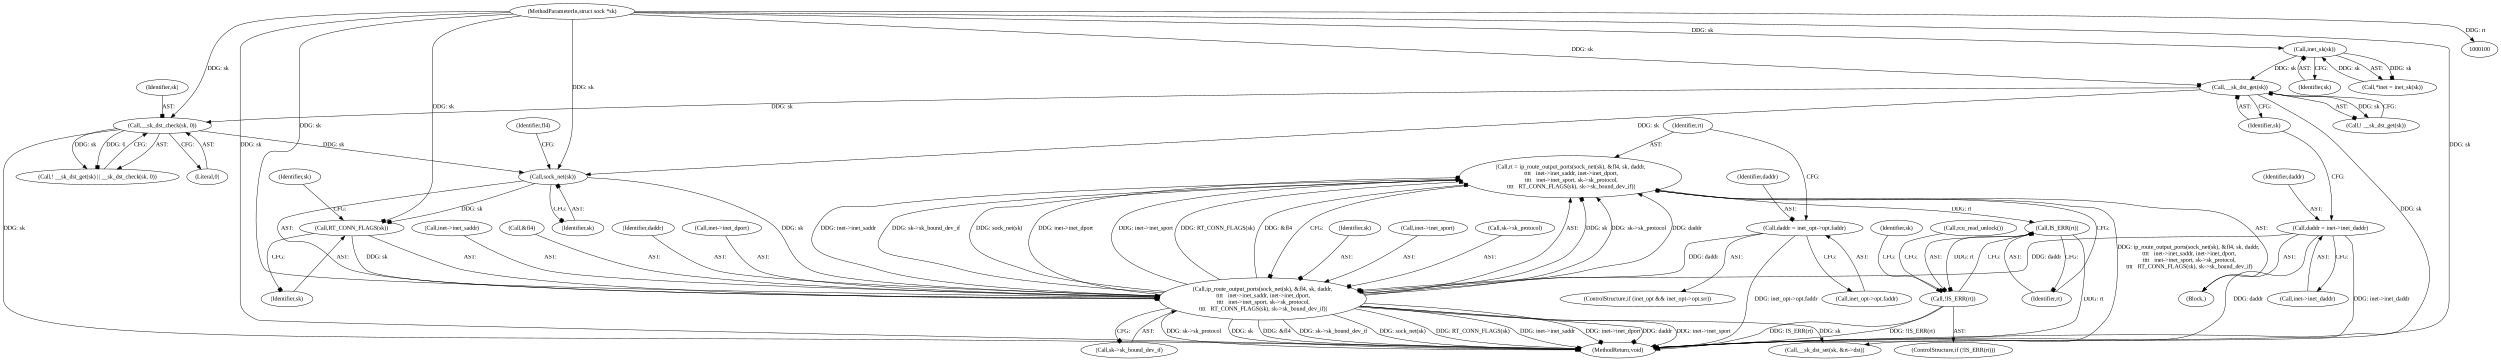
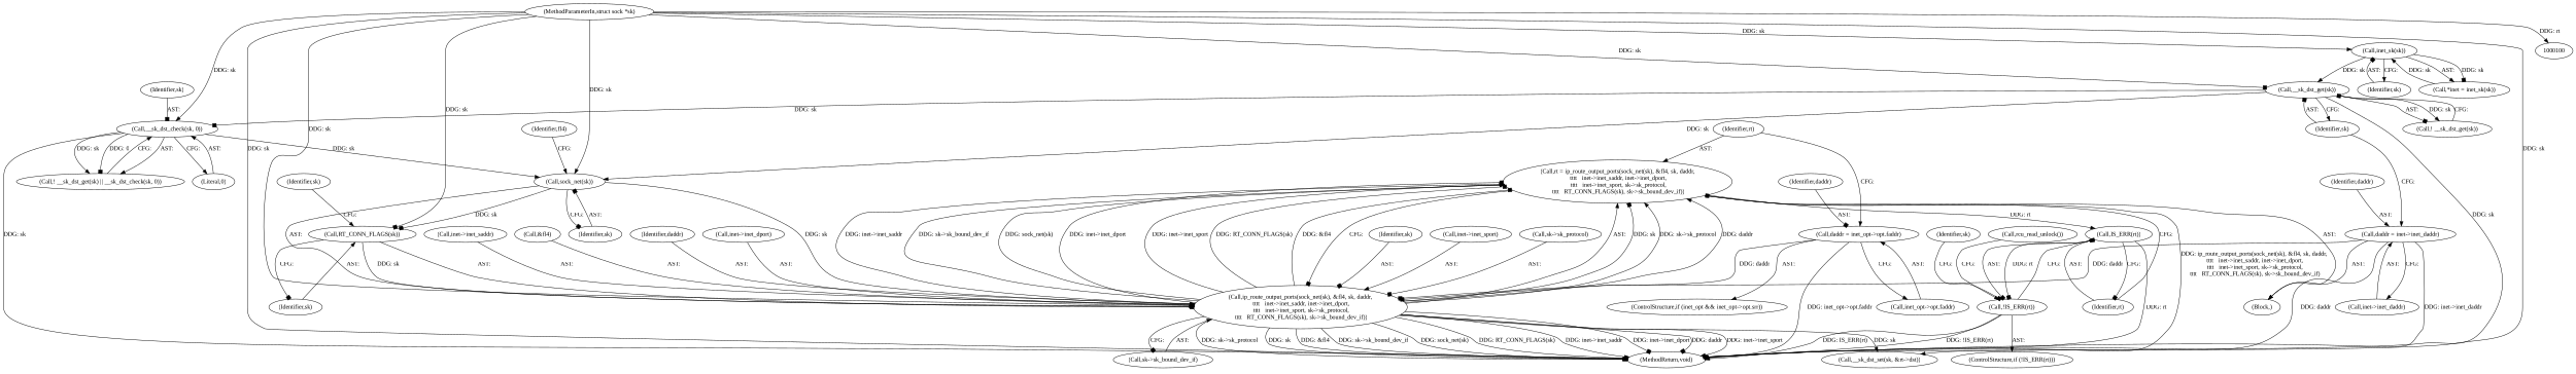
  digraph {
    fontname="Liberation Serif"
    node [fontname="Liberation Serif"]
    edge [arrowhead=normal fontname="Liberation Serif"]
    n1 [label="(Call,rt = ip_route_output_ports(sock_net(sk), &fl4, sk, daddr,\n \t\t\t\t   inet->inet_saddr, inet->inet_dport,\n \t\t\t\t   inet->inet_sport, sk->sk_protocol,\n \t\t\t\t   RT_CONN_FLAGS(sk), sk->sk_bound_dev_if))"]
    n2 [label="(Call,ip_route_output_ports(sock_net(sk), &fl4, sk, daddr,\n \t\t\t\t   inet->inet_saddr, inet->inet_dport,\n \t\t\t\t   inet->inet_sport, sk->sk_protocol,\n \t\t\t\t   RT_CONN_FLAGS(sk), sk->sk_bound_dev_if))"]
    n3 [label="(Call,IS_ERR(rt))"]
    n4 [label="(MethodReturn,void)"]
    n5 [label="(Block,)"]
    n6 [label="(Call,__sk_dst_set(sk, &rt->dst))"]
    n7 [label="(Call,sk->sk_bound_dev_if)"]
    n8 [label="(Call,!IS_ERR(rt))"]
    n9 [label="(Identifier,rt)"]
    n10 [label="(Call,sock_net(sk))"]
    n11 [label="(Call,RT_CONN_FLAGS(sk))"]
    n12 [label="(Identifier,sk)"]
    n13 [label="(Identifier,sk)"]
    n14 [label="(Call,__sk_dst_check(sk, 0))"]
    n15 [label="(Literal,0)"]
    n16 [label="(Call,! __sk_dst_get(sk) || __sk_dst_check(sk, 0))"]
    n17 [label="(Call,__sk_dst_get(sk))"]
    n18 [label="(Call,! __sk_dst_get(sk))"]
    n19 [label="(Identifier,sk)"]
    n20 [label="(Call,daddr = inet->inet_daddr)"]
    n21 [label="(Call,inet_sk(sk))"]
    n22 [label="(Identifier,sk)"]
    n23 [label="(Call,*inet = inet_sk(sk))"]
    n24 [label="(MethodParameterIn,struct sock *sk)"]
    1000100
    n26 [label="(Call,daddr = inet_opt->opt.faddr)"]
    n27 [label="(Call,inet_opt->opt.faddr)"]
    n28 [label="(ControlStructure,if (inet_opt && inet_opt->opt.srr))"]
    n29 [label="(Call,inet->inet_daddr)"]
    n30 [label="(ControlStructure,if (!IS_ERR(rt)))"]
    n31 [label="(Identifier,sk)"]
    n32 [label="(Identifier,sk)"]
    n33 [label="(Identifier,daddr)"]
    n34 [label="(Identifier,sk)"]
    n35 [label="(Call,inet->inet_sport)"]
    n36 [label="(Call,sk->sk_protocol)"]
    n37 [label="(Call,rcu_read_unlock())"]
    n38 [label="(Identifier,daddr)"]
    n39 [label="(Call,inet->inet_saddr)"]
    n40 [label="(Call,&fl4)"]
    n41 [label="(Identifier,daddr)"]
    n42 [label="(Identifier,rt)"]
    n43 [label="(Identifier,sk)"]
    n44 [label="(Identifier,fl4)"]
    n45 [label="(Call,inet->inet_dport)"]
    n1 -> n2 [arrowhead=box label="CFG: "]
    n1 -> n3 [label="DDG: rt"]
    n1 -> n4 [label="DDG: ip_route_output_ports(sock_net(sk), &fl4, sk, daddr,\n \t\t\t\t   inet->inet_saddr, inet->inet_dport,\n \t\t\t\t   inet->inet_sport, sk->sk_protocol,\n \t\t\t\t   RT_CONN_FLAGS(sk), sk->sk_bound_dev_if)"]
    n1 -> n5 [label="AST: "]
    n2 -> n1 [label="AST: "]
    n2 -> n1 [arrowhead=box label="DDG: &fl4"]
    n2 -> n1 [arrowhead=box label="DDG: sk"]
    n2 -> n1 [label="DDG: sk->sk_protocol"]
    n2 -> n1 [label="DDG: daddr"]
    n2 -> n1 [arrowhead=box label="DDG: RT_CONN_FLAGS(sk)"]
    n2 -> n1 [label="DDG: inet->inet_saddr"]
    n2 -> n1 [label="DDG: sk->sk_bound_dev_if"]
    n2 -> n1 [label="DDG: sock_net(sk)"]
    n2 -> n1 [arrowhead=box label="DDG: inet->inet_dport"]
    n2 -> n1 [label="DDG: inet->inet_sport"]
    n2 -> n4 [label="DDG: sock_net(sk)"]
    n2 -> n4 [arrowhead=box label="DDG: RT_CONN_FLAGS(sk)"]
    n2 -> n4 [label="DDG: inet->inet_saddr"]
    n2 -> n4 [arrowhead=box label="DDG: inet->inet_dport"]
    n2 -> n4 [arrowhead=box label="DDG: daddr"]
    n2 -> n4 [label="DDG: inet->inet_sport"]
    n2 -> n4 [label="DDG: sk->sk_protocol"]
    n2 -> n4 [label="DDG: sk"]
    n2 -> n4 [arrowhead=box label="DDG: &fl4"]
    n2 -> n4 [arrowhead=box label="DDG: sk->sk_bound_dev_if"]
    n2 -> n6 [label="DDG: sk"]
    n2 -> n7 [arrowhead=box label="CFG: "]
    n3 -> n4 [label="DDG: rt"]
    n3 -> n8 [arrowhead=box label="AST: "]
    n3 -> n8 [arrowhead=box label="DDG: rt"]
    n3 -> n9 [arrowhead=box label="CFG: "]
    n7 -> n2 [label="AST: "]
    n8 -> n3 [arrowhead=box label="CFG: "]
    n8 -> n4 [label="DDG: IS_ERR(rt)"]
    n8 -> n4 [label="DDG: !IS_ERR(rt)"]
    n8 -> n30 [label="AST: "]
    n9 -> n1 [arrowhead=box label="CFG: "]
    n9 -> n3 [label="AST: "]
    n10 -> n2 [label="AST: "]
    n10 -> n2 [label="DDG: sk"]
    n10 -> n11 [arrowhead=box label="DDG: sk"]
    n10 -> n12 [arrowhead=box label="CFG: "]
    n11 -> n2 [arrowhead=box label="AST: "]
    n11 -> n2 [arrowhead=box label="DDG: sk"]
    n11 -> n13 [arrowhead=box label="CFG: "]
    n12 -> n10 [arrowhead=box label="AST: "]
    n13 -> n11 [label="AST: "]
    n14 -> n4 [label="DDG: sk"]
    n14 -> n10 [label="DDG: sk"]
    n14 -> n15 [label="CFG: "]
    n14 -> n16 [label="AST: "]
    n14 -> n16 [label="DDG: sk"]
    n14 -> n16 [arrowhead=box label="DDG: 0"]
    n15 -> n14 [label="AST: "]
    n16 -> n14 [label="CFG: "]
    n17 -> n4 [label="DDG: sk"]
    n17 -> n10 [label="DDG: sk"]
-   n17 -> n14 [label="DDG: sk"]
+   n17 -> n14 [arrowhead=box label="DDG: sk"]
    n17 -> n18 [arrowhead=box label="AST: "]
    n17 -> n18 [label="DDG: sk"]
    n17 -> n19 [label="CFG: "]
    n18 -> n17 [arrowhead=box label="CFG: "]
    n19 -> n17 [arrowhead=box label="AST: "]
    n19 -> n20 [label="CFG: "]
    n20 -> n2 [arrowhead=box label="DDG: daddr"]
    n20 -> n4 [arrowhead=box label="DDG: inet->inet_daddr"]
    n20 -> n4 [label="DDG: daddr"]
    n20 -> n5 [label="AST: "]
    n20 -> n29 [label="CFG: "]
    n21 -> n17 [label="DDG: sk"]
    n21 -> n22 [label="CFG: "]
    n21 -> n23 [label="AST: "]
    n21 -> n23 [arrowhead=box label="DDG: sk"]
    n22 -> n21 [arrowhead=box label="AST: "]
    n23 -> n21 [label="DDG: sk"]
    n24 -> n2 [arrowhead=box label="DDG: sk"]
    n24 -> n4 [label="DDG: sk"]
    n24 -> n6 [label="DDG: sk"]
    n24 -> n10 [label="DDG: sk"]
    n24 -> n11 [arrowhead=box label="DDG: sk"]
    n24 -> n14 [label="DDG: sk"]
    n24 -> n17 [arrowhead=box label="DDG: sk"]
    n24 -> n21 [label="DDG: sk"]
    n24 -> 1000100 [label="DDG: rt"]
    n26 -> n2 [arrowhead=box label="DDG: daddr"]
    n26 -> n4 [arrowhead=box label="DDG: inet_opt->opt.faddr"]
    n26 -> n27 [label="CFG: "]
    n26 -> n28 [label="AST: "]
    n27 -> n26 [label="AST: "]
    n29 -> n20 [label="AST: "]
    n31 -> n14 [arrowhead=box label="AST: "]
    n32 -> n11 [label="CFG: "]
    n33 -> n26 [arrowhead=box label="AST: "]
    n34 -> n2 [arrowhead=box label="AST: "]
    n35 -> n2 [label="AST: "]
    n36 -> n2 [arrowhead=box label="AST: "]
    n37 -> n8 [label="CFG: "]
    n38 -> n20 [label="AST: "]
    n39 -> n2 [label="AST: "]
    n40 -> n2 [label="AST: "]
    n41 -> n2 [label="AST: "]
    n42 -> n1 [label="AST: "]
    n42 -> n26 [label="CFG: "]
    n43 -> n8 [arrowhead=box label="CFG: "]
    n44 -> n10 [label="CFG: "]
    n45 -> n2 [arrowhead=box label="AST: "]
  }
